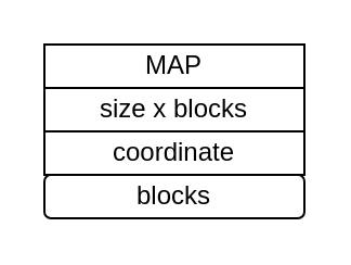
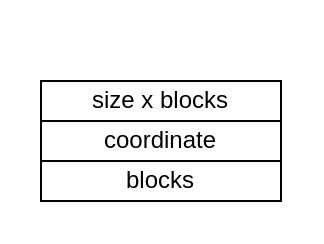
  <mxCell id="0" />
  <mxCell id="1" parent="0" />
- <mxCell id="2" value="MAP" style="rounded=0;whiteSpace=wrap;html=1;" vertex="1" parent="1"><mxGeometry x="20" y="20" width="120" height="20" as="geometry" /></mxCell>
  <mxCell id="3" value="size x blocks" style="rounded=0;whiteSpace=wrap;html=1;" vertex="1" parent="1"><mxGeometry x="20" y="40" width="120" height="20" as="geometry" /></mxCell>
  <mxCell id="4" value="coordinate" style="rounded=0;whiteSpace=wrap;html=1;" vertex="1" parent="1"><mxGeometry x="20" y="60" width="120" height="20" as="geometry" /></mxCell>
- <mxCell id="5" value="blocks" style="whiteSpace=wrap;html=1;rounded=1;" vertex="1" parent="1"><mxGeometry x="20" y="80" width="120" height="20" as="geometry" /></mxCell>
+ <mxCell id="5" value="blocks" style="rounded=0;whiteSpace=wrap;html=1;" vertex="1" parent="1"><mxGeometry x="20" y="80" width="120" height="20" as="geometry" /></mxCell>
